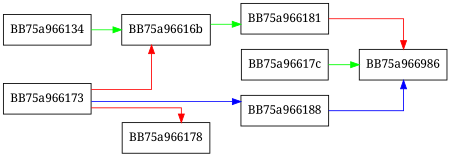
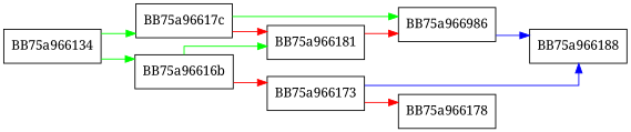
  digraph {
    fontname="Noto Serif"
    rankdir=LR
    splines=ortho
    node [fontname="Noto Serif" shape=box]
    edge [color=green fontname="Noto Serif"]
    BB75a966134
    BB75a96617c
    BB75a96616b
    n4 [label=BB75a966986]
    BB75a966181
    BB75a966173
    BB75a966188
    BB75a966178
+   BB75a966134 -> BB75a96617c
    BB75a966134 -> BB75a96616b
    BB75a96617c -> n4
+   BB75a96617c -> BB75a966181 [color=red]
    BB75a96616b -> BB75a966181
-   BB75a966173 -> BB75a96616b [color=red]
-   BB75a966188 -> n4 [color=blue]
+   BB75a96616b -> BB75a966173 [color=red]
+   n4 -> BB75a966188 [color=blue]
    BB75a966181 -> n4 [color=red]
    BB75a966173 -> BB75a966188 [color=blue]
    BB75a966173 -> BB75a966178 [color=red]
  }
